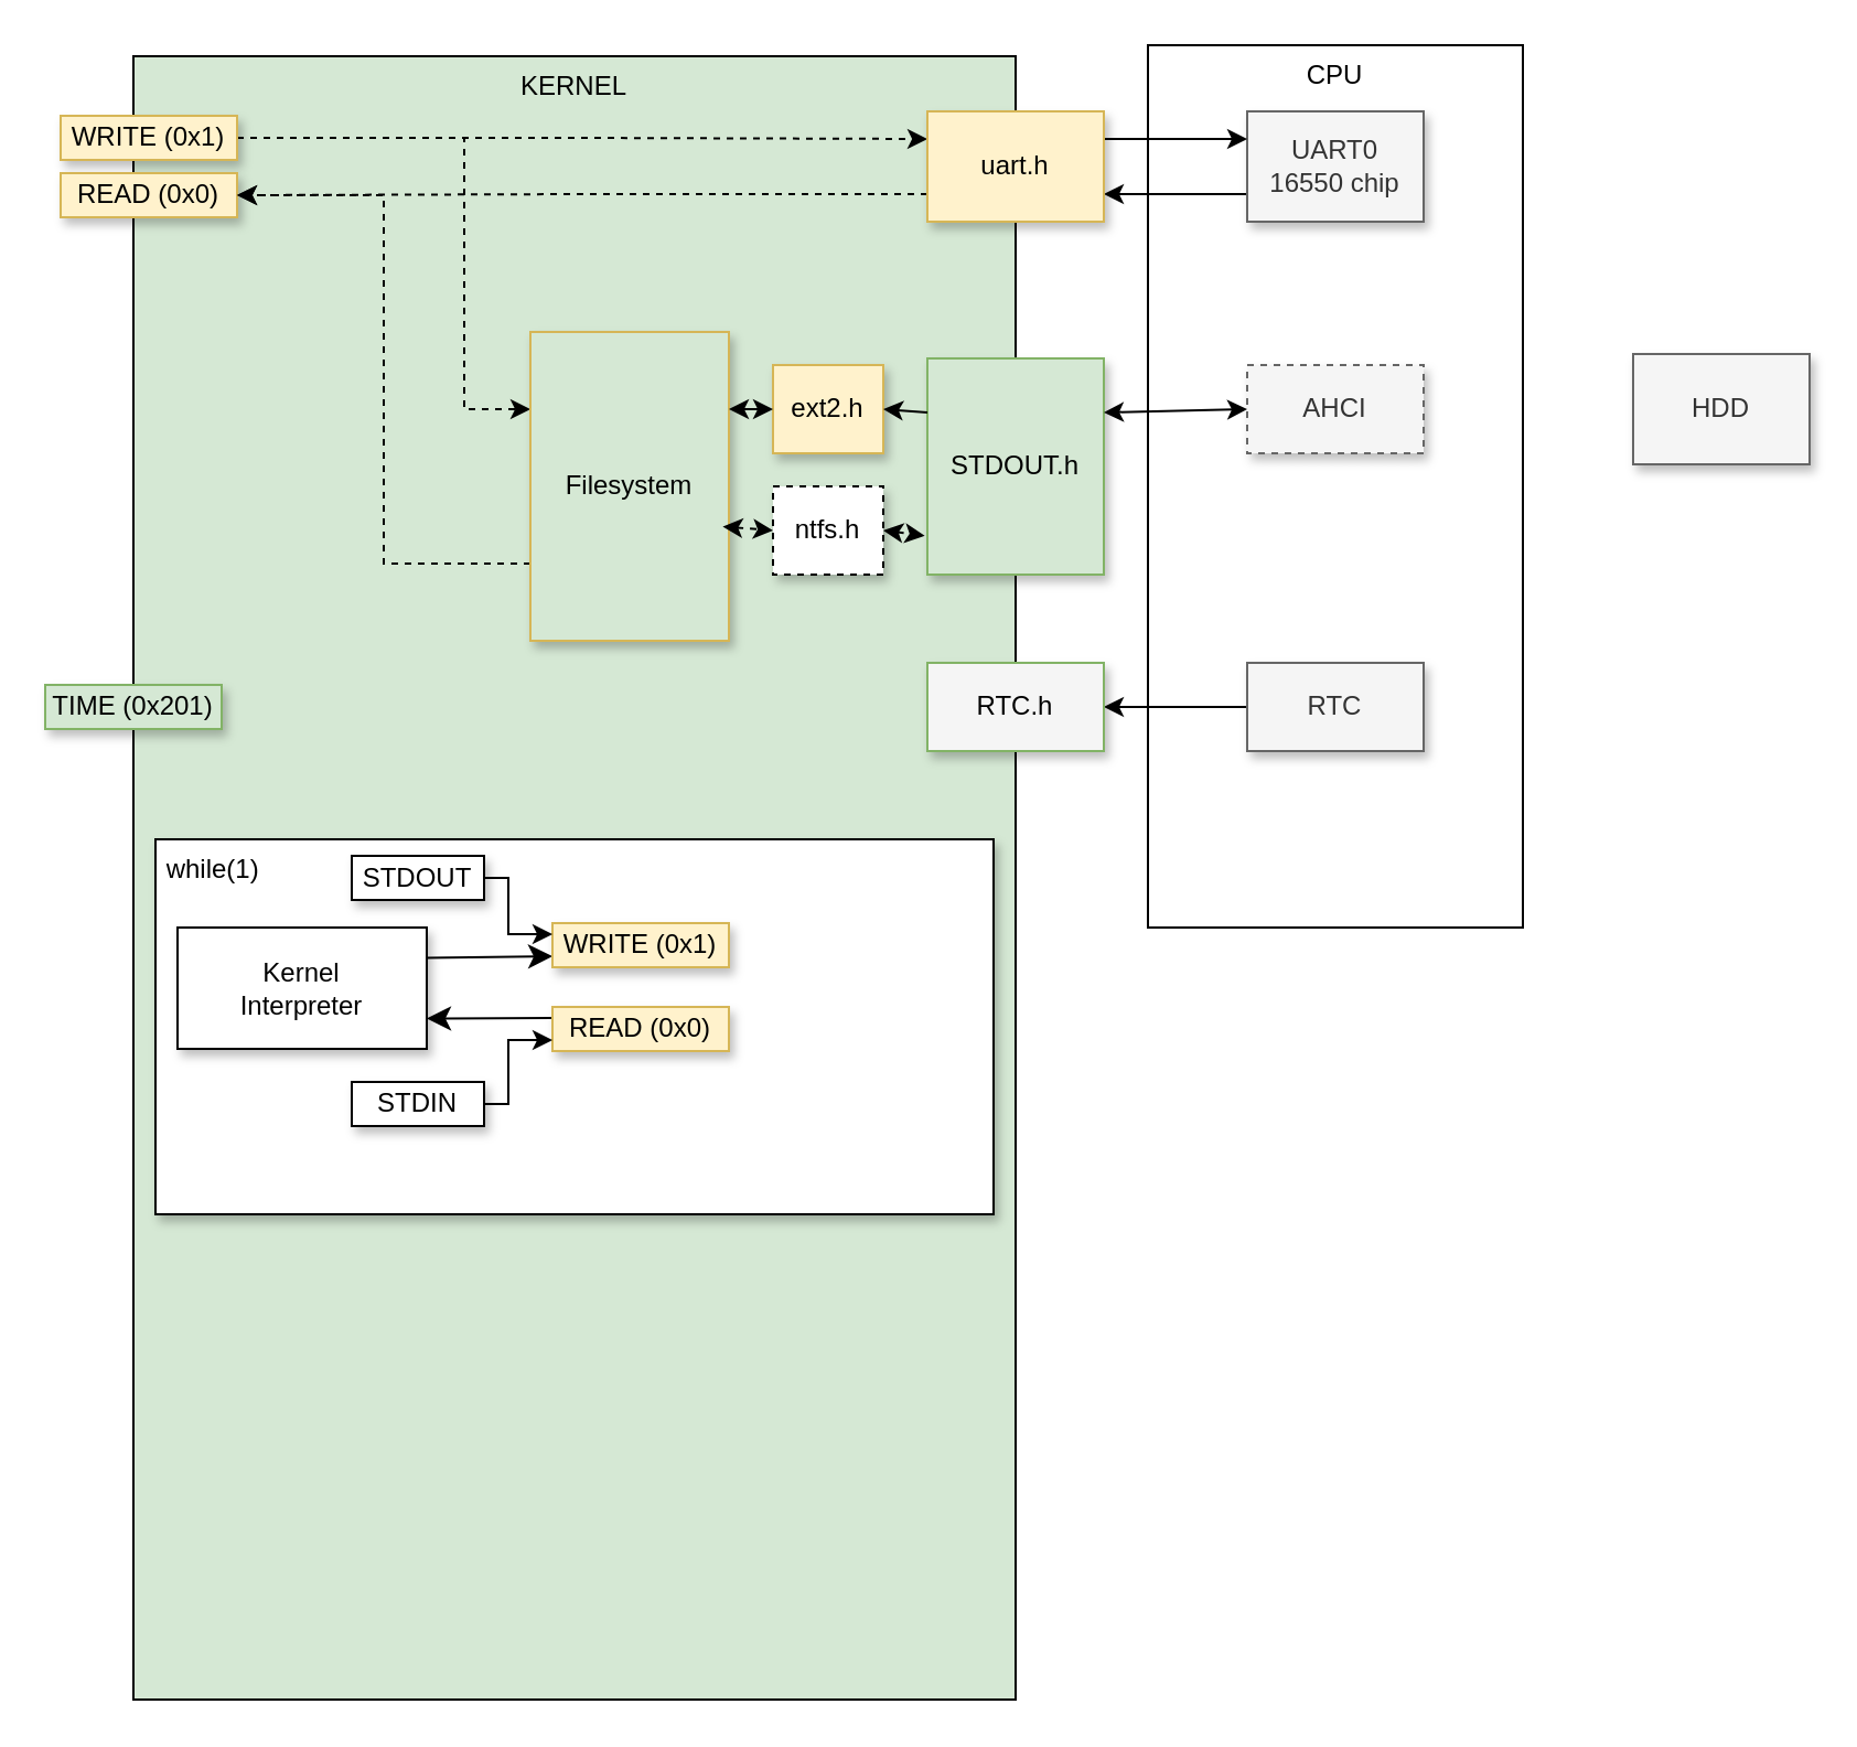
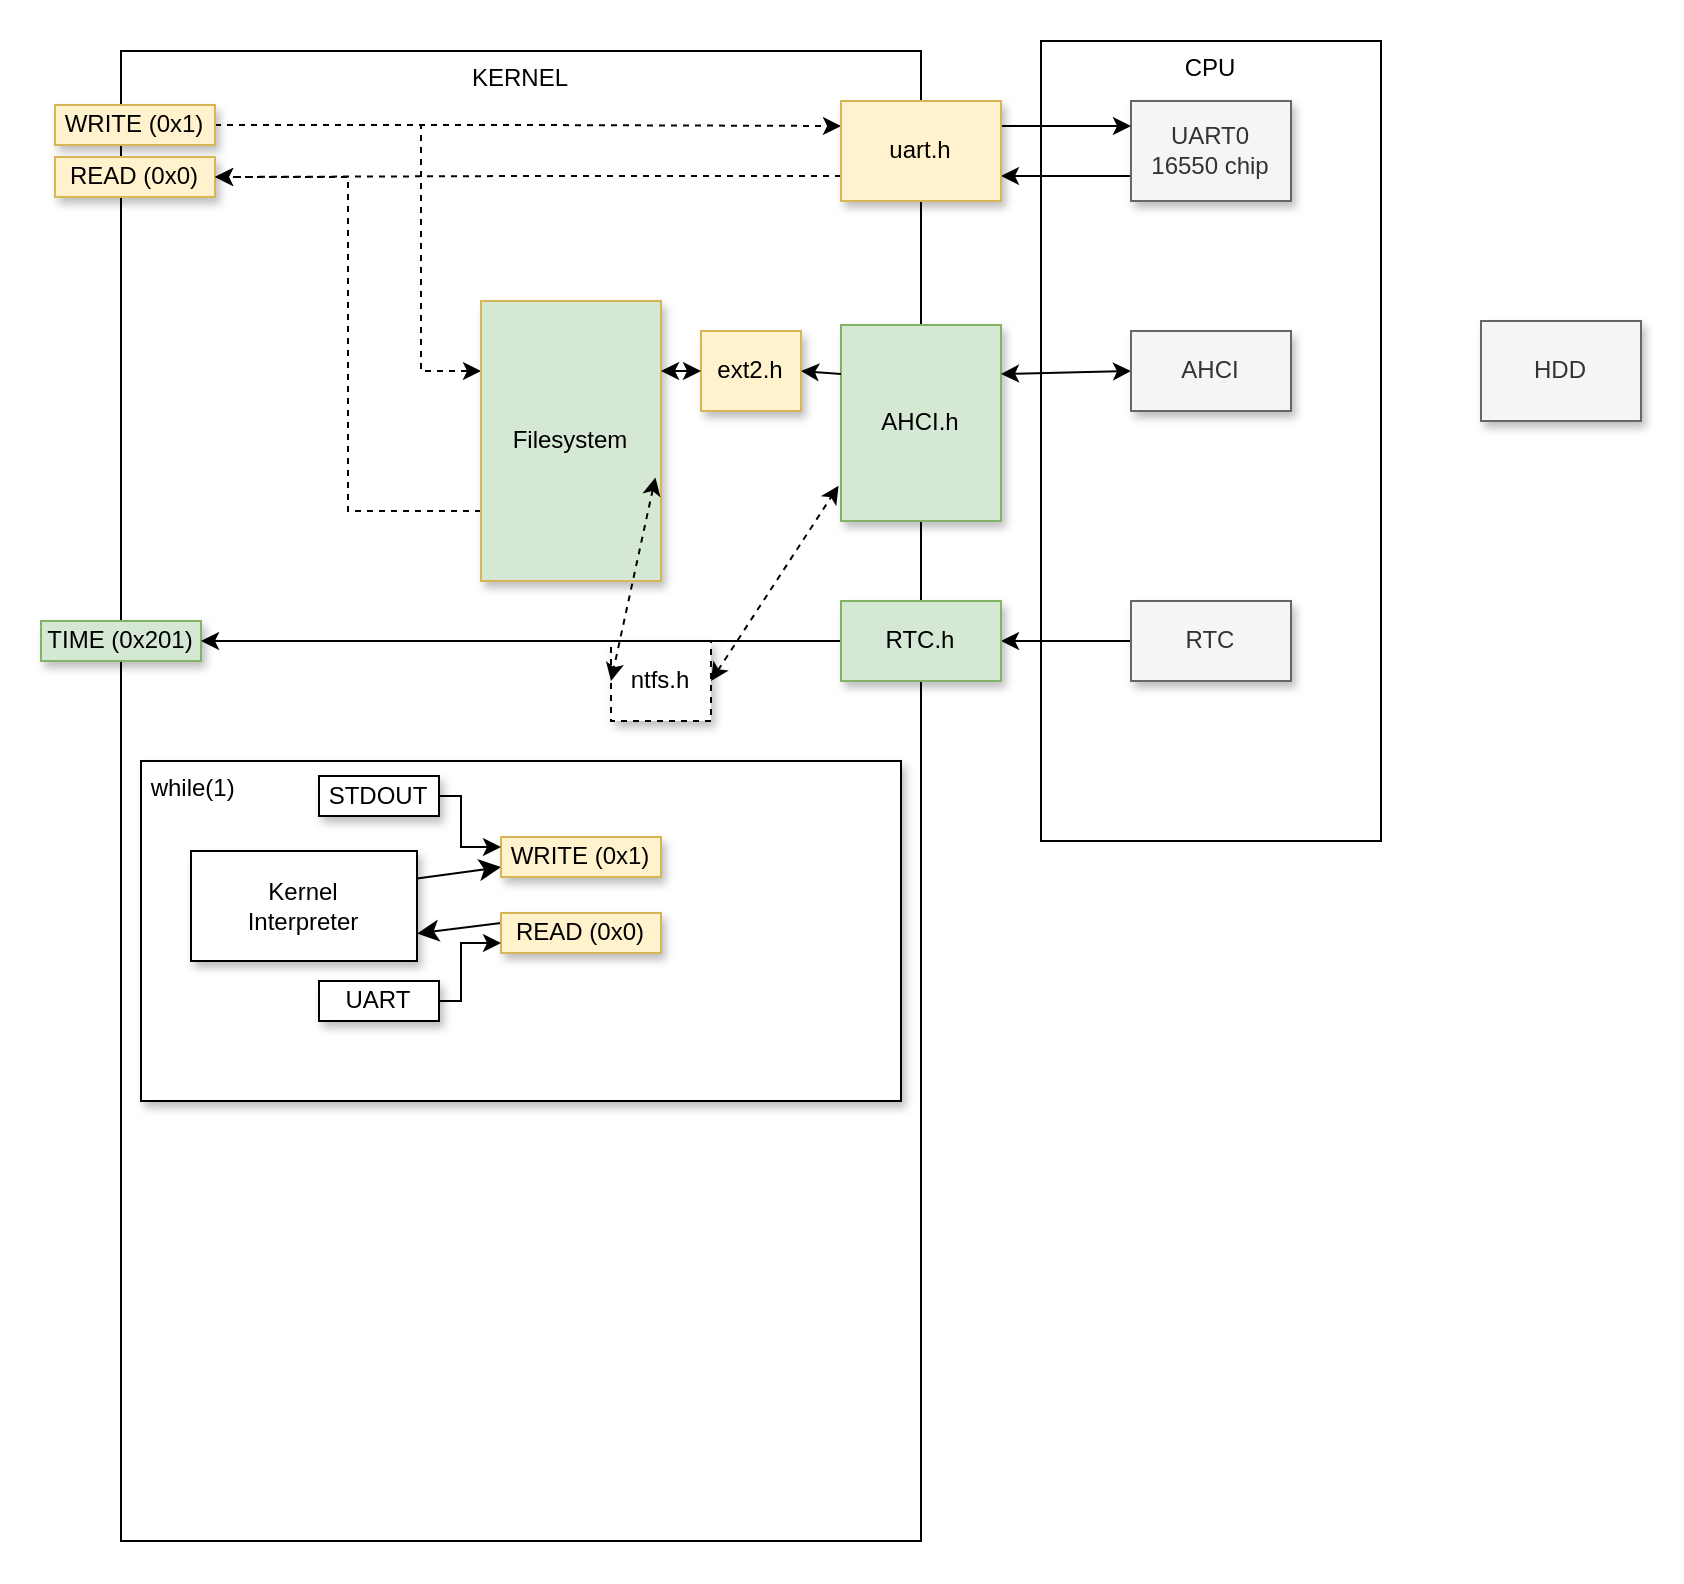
  <mxCell id="0" />
  <mxCell id="1" parent="0" />
  <mxCell id="2" value="CPU" style="rounded=0;whiteSpace=wrap;html=1;verticalAlign=top;" parent="1" vertex="1"><mxGeometry x="520" y="20" width="170" height="400" as="geometry" /></mxCell>
- <mxCell id="3" value="KERNEL" style="rounded=0;whiteSpace=wrap;html=1;verticalAlign=top;fillColor=#d5e8d4;" parent="1" vertex="1"><mxGeometry x="60" y="25" width="400" height="745" as="geometry" /></mxCell>
+ <mxCell id="3" value="KERNEL" style="rounded=0;whiteSpace=wrap;html=1;verticalAlign=top;" parent="1" vertex="1"><mxGeometry x="60" y="25" width="400" height="745" as="geometry" /></mxCell>
  <mxCell id="4" style="edgeStyle=orthogonalEdgeStyle;rounded=0;orthogonalLoop=1;jettySize=auto;html=1;exitX=1;exitY=0.5;exitDx=0;exitDy=0;dashed=1;entryX=0;entryY=0.25;entryDx=0;entryDy=0;" parent="1" source="6" target="21" edge="1"><mxGeometry relative="1" as="geometry"><mxPoint x="300" y="60" as="targetPoint" /></mxGeometry></mxCell>
  <mxCell id="5" style="edgeStyle=orthogonalEdgeStyle;rounded=0;orthogonalLoop=1;jettySize=auto;html=1;exitX=1;exitY=0.5;exitDx=0;exitDy=0;entryX=0;entryY=0.25;entryDx=0;entryDy=0;dashed=1;" parent="1" source="6" target="13" edge="1"><mxGeometry relative="1" as="geometry"><Array as="points"><mxPoint x="210" y="62" /><mxPoint x="210" y="185" /></Array></mxGeometry></mxCell>
  <mxCell id="6" value="WRITE (0x1)" style="rounded=0;whiteSpace=wrap;html=1;fillColor=#fff2cc;strokeColor=#d6b656;shadow=1;" parent="1" vertex="1"><mxGeometry x="27" y="52" width="80" height="20" as="geometry" /></mxCell>
  <mxCell id="7" value="READ (0x0)" style="rounded=0;whiteSpace=wrap;html=1;fillColor=#fff2cc;strokeColor=#d6b656;shadow=1;" parent="1" vertex="1"><mxGeometry x="27" y="78" width="80" height="20" as="geometry" /></mxCell>
  <mxCell id="8" style="edgeStyle=orthogonalEdgeStyle;rounded=0;orthogonalLoop=1;jettySize=auto;html=1;exitX=0;exitY=0.75;exitDx=0;exitDy=0;entryX=1;entryY=0.75;entryDx=0;entryDy=0;" parent="1" source="9" target="21" edge="1"><mxGeometry relative="1" as="geometry" /></mxCell>
  <mxCell id="9" value="&lt;span style=&quot;color: rgb(51, 51, 51);&quot;&gt;UART0&lt;/span&gt;&lt;div style=&quot;color: rgb(51, 51, 51);&quot;&gt;16550 chip&lt;/div&gt;" style="rounded=0;whiteSpace=wrap;html=1;fillColor=#f5f5f5;fontColor=#333333;strokeColor=#666666;shadow=1;" parent="1" vertex="1"><mxGeometry x="565" y="50" width="80" height="50" as="geometry" /></mxCell>
- <mxCell id="10" value="STDOUT.h" style="rounded=0;whiteSpace=wrap;html=1;fillColor=#d5e8d4;strokeColor=#82b366;shadow=1;" parent="1" vertex="1"><mxGeometry x="420" y="162" width="80" height="98" as="geometry" /></mxCell>
+ <mxCell id="10" value="AHCI.h" style="rounded=0;whiteSpace=wrap;html=1;fillColor=#d5e8d4;strokeColor=#82b366;shadow=1;" parent="1" vertex="1"><mxGeometry x="420" y="162" width="80" height="98" as="geometry" /></mxCell>
  <mxCell id="11" value="HDD" style="rounded=0;whiteSpace=wrap;html=1;fillColor=#f5f5f5;fontColor=#333333;strokeColor=#666666;shadow=1;" parent="1" vertex="1"><mxGeometry x="740" y="160" width="80" height="50" as="geometry" /></mxCell>
  <mxCell id="12" style="edgeStyle=orthogonalEdgeStyle;rounded=0;orthogonalLoop=1;jettySize=auto;html=1;exitX=0;exitY=0.75;exitDx=0;exitDy=0;entryX=1;entryY=0.5;entryDx=0;entryDy=0;dashed=1;" parent="1" source="13" target="7" edge="1"><mxGeometry relative="1" as="geometry" /></mxCell>
  <mxCell id="13" value="Filesystem" style="rounded=0;whiteSpace=wrap;html=1;fillColor=#d5e8d4;strokeColor=#d6b656;shadow=1;" parent="1" vertex="1"><mxGeometry x="240" y="150" width="90" height="140" as="geometry" /></mxCell>
  <mxCell id="14" value="ext2.h" style="rounded=0;whiteSpace=wrap;html=1;align=center;fillColor=#fff2cc;strokeColor=#d6b656;shadow=1;" parent="1" vertex="1"><mxGeometry x="350" y="165" width="50" height="40" as="geometry" /></mxCell>
  <mxCell id="15" value="" style="endArrow=none;startArrow=classic;html=1;rounded=0;entryX=0;entryY=0.25;entryDx=0;entryDy=0;exitX=1;exitY=0.5;exitDx=0;exitDy=0;" parent="1" source="14" target="10" edge="1"><mxGeometry width="50" height="50" relative="1" as="geometry"><mxPoint x="260" y="210" as="sourcePoint" /><mxPoint x="310" y="160" as="targetPoint" /></mxGeometry></mxCell>
  <mxCell id="16" value="" style="endArrow=classic;startArrow=classic;html=1;rounded=0;entryX=0;entryY=0.5;entryDx=0;entryDy=0;exitX=1;exitY=0.25;exitDx=0;exitDy=0;" parent="1" source="13" target="14" edge="1"><mxGeometry width="50" height="50" relative="1" as="geometry"><mxPoint x="390" y="195" as="sourcePoint" /><mxPoint x="410" y="195" as="targetPoint" /></mxGeometry></mxCell>
  <mxCell id="17" value="" style="endArrow=classic;startArrow=classic;html=1;rounded=0;entryX=0;entryY=0.5;entryDx=0;entryDy=0;exitX=1;exitY=0.25;exitDx=0;exitDy=0;" parent="1" source="10" target="18" edge="1"><mxGeometry width="50" height="50" relative="1" as="geometry"><mxPoint x="500" y="185" as="sourcePoint" /><mxPoint x="740" y="185" as="targetPoint" /></mxGeometry></mxCell>
- <mxCell id="18" value="AHCI" style="rounded=0;whiteSpace=wrap;html=1;fillColor=#f5f5f5;fontColor=#333333;strokeColor=#666666;shadow=1;dashed=1;" parent="1" vertex="1"><mxGeometry x="565" y="165" width="80" height="40" as="geometry" /></mxCell>
+ <mxCell id="18" value="AHCI" style="rounded=0;whiteSpace=wrap;html=1;fillColor=#f5f5f5;fontColor=#333333;strokeColor=#666666;shadow=1;" parent="1" vertex="1"><mxGeometry x="565" y="165" width="80" height="40" as="geometry" /></mxCell>
  <mxCell id="19" style="edgeStyle=orthogonalEdgeStyle;rounded=0;orthogonalLoop=1;jettySize=auto;html=1;exitX=1;exitY=0.25;exitDx=0;exitDy=0;entryX=0;entryY=0.25;entryDx=0;entryDy=0;" parent="1" source="21" target="9" edge="1"><mxGeometry relative="1" as="geometry" /></mxCell>
  <mxCell id="20" style="edgeStyle=orthogonalEdgeStyle;rounded=0;orthogonalLoop=1;jettySize=auto;html=1;exitX=0;exitY=0.75;exitDx=0;exitDy=0;entryX=1;entryY=0.5;entryDx=0;entryDy=0;dashed=1;" parent="1" source="21" target="7" edge="1"><mxGeometry relative="1" as="geometry" /></mxCell>
  <mxCell id="21" value="uart.h" style="rounded=0;whiteSpace=wrap;html=1;fillColor=#fff2cc;strokeColor=#d6b656;shadow=1;" parent="1" vertex="1"><mxGeometry x="420" y="50" width="80" height="50" as="geometry" /></mxCell>
- <mxCell id="22" value="ntfs.h" style="rounded=0;whiteSpace=wrap;html=1;align=center;dashed=1;shadow=1;" parent="1" vertex="1"><mxGeometry x="350" y="220" width="50" height="40" as="geometry" /></mxCell>
+ <mxCell id="22" value="ntfs.h" style="rounded=0;whiteSpace=wrap;html=1;align=center;dashed=1;shadow=1;" parent="1" vertex="1"><mxGeometry x="305" y="320" width="50" height="40" as="geometry" /></mxCell>
  <mxCell id="23" value="" style="endArrow=classic;startArrow=classic;html=1;rounded=0;entryX=0;entryY=0.5;entryDx=0;entryDy=0;exitX=0.969;exitY=0.63;exitDx=0;exitDy=0;exitPerimeter=0;dashed=1;" parent="1" source="13" target="22" edge="1"><mxGeometry width="50" height="50" relative="1" as="geometry"><mxPoint x="340" y="195" as="sourcePoint" /><mxPoint x="360" y="195" as="targetPoint" /></mxGeometry></mxCell>
  <mxCell id="24" value="" style="endArrow=classic;startArrow=classic;html=1;rounded=0;entryX=-0.015;entryY=0.82;entryDx=0;entryDy=0;exitX=1;exitY=0.5;exitDx=0;exitDy=0;entryPerimeter=0;dashed=1;" parent="1" source="22" target="10" edge="1"><mxGeometry width="50" height="50" relative="1" as="geometry"><mxPoint x="350" y="205" as="sourcePoint" /><mxPoint x="370" y="205" as="targetPoint" /></mxGeometry></mxCell>
  <mxCell id="25" value="TIME (0x201)" style="rounded=0;whiteSpace=wrap;html=1;fillColor=#d5e8d4;strokeColor=#82b366;shadow=1;" parent="1" vertex="1"><mxGeometry x="20" y="310" width="80" height="20" as="geometry" /></mxCell>
  <mxCell id="26" style="edgeStyle=orthogonalEdgeStyle;rounded=0;orthogonalLoop=1;jettySize=auto;html=1;exitX=0;exitY=0.5;exitDx=0;exitDy=0;entryX=1;entryY=0.5;entryDx=0;entryDy=0;" parent="1" source="27" target="29" edge="1"><mxGeometry relative="1" as="geometry" /></mxCell>
  <mxCell id="27" value="RTC" style="rounded=0;whiteSpace=wrap;html=1;fillColor=#f5f5f5;strokeColor=#666666;fontColor=#333333;shadow=1;" parent="1" vertex="1"><mxGeometry x="565" y="300" width="80" height="40" as="geometry" /></mxCell>
- <mxCell id="29" value="RTC.h" style="rounded=0;whiteSpace=wrap;html=1;fillColor=#f5f5f5;strokeColor=#82b366;shadow=1;" parent="1" vertex="1"><mxGeometry x="420" y="300" width="80" height="40" as="geometry" /></mxCell>
+ <mxCell id="28" style="edgeStyle=orthogonalEdgeStyle;rounded=0;orthogonalLoop=1;jettySize=auto;html=1;exitX=0;exitY=0.5;exitDx=0;exitDy=0;entryX=1;entryY=0.5;entryDx=0;entryDy=0;" parent="1" source="29" target="25" edge="1"><mxGeometry relative="1" as="geometry" /></mxCell>
+ <mxCell id="29" value="RTC.h" style="rounded=0;whiteSpace=wrap;html=1;fillColor=#d5e8d4;strokeColor=#82b366;shadow=1;" parent="1" vertex="1"><mxGeometry x="420" y="300" width="80" height="40" as="geometry" /></mxCell>
  <mxCell id="30" value="&amp;nbsp;while(1)" style="rounded=0;whiteSpace=wrap;html=1;verticalAlign=top;align=left;shadow=1;" parent="1" vertex="1"><mxGeometry x="70" y="380" width="380" height="170" as="geometry" /></mxCell>
  <mxCell id="31" value="" style="edgeStyle=none;curved=1;rounded=0;orthogonalLoop=1;jettySize=auto;html=1;fontSize=12;startSize=8;endSize=8;exitX=1;exitY=0.25;exitDx=0;exitDy=0;entryX=0;entryY=0.75;entryDx=0;entryDy=0;" parent="1" source="32" target="35" edge="1"><mxGeometry relative="1" as="geometry" /></mxCell>
- <mxCell id="32" value="Kernel&lt;div&gt;Interpreter&lt;/div&gt;" style="rounded=0;whiteSpace=wrap;html=1;shadow=1;" parent="1" vertex="1"><mxGeometry x="80" y="420" width="113" height="55" as="geometry" /></mxCell>
+ <mxCell id="32" value="Kernel&lt;div&gt;Interpreter&lt;/div&gt;" style="rounded=0;whiteSpace=wrap;html=1;shadow=1;" parent="1" vertex="1"><mxGeometry x="95" y="425" width="113" height="55" as="geometry" /></mxCell>
  <mxCell id="33" value="" style="edgeStyle=none;curved=1;rounded=0;orthogonalLoop=1;jettySize=auto;html=1;fontSize=12;startSize=8;endSize=8;entryX=1;entryY=0.75;entryDx=0;entryDy=0;exitX=0;exitY=0.25;exitDx=0;exitDy=0;" parent="1" source="34" target="32" edge="1"><mxGeometry relative="1" as="geometry" /></mxCell>
  <mxCell id="34" value="READ (0x0)" style="rounded=0;whiteSpace=wrap;html=1;fillColor=#fff2cc;strokeColor=#d6b656;shadow=1;" parent="1" vertex="1"><mxGeometry x="250" y="456" width="80" height="20" as="geometry" /></mxCell>
  <mxCell id="35" value="WRITE (0x1)" style="rounded=0;whiteSpace=wrap;html=1;fillColor=#fff2cc;strokeColor=#d6b656;shadow=1;" parent="1" vertex="1"><mxGeometry x="250" y="418" width="80" height="20" as="geometry" /></mxCell>
  <mxCell id="36" style="edgeStyle=orthogonalEdgeStyle;rounded=0;orthogonalLoop=1;jettySize=auto;html=1;entryX=0;entryY=0.75;entryDx=0;entryDy=0;" edge="1" parent="1" source="37" target="34"><mxGeometry relative="1" as="geometry"><Array as="points"><mxPoint x="230" y="500" /><mxPoint x="230" y="471" /></Array></mxGeometry></mxCell>
- <mxCell id="37" value="STDIN" style="rounded=0;whiteSpace=wrap;html=1;shadow=1;" parent="1" vertex="1"><mxGeometry x="159" y="490" width="60" height="20" as="geometry" /></mxCell>
+ <mxCell id="37" value="UART" style="rounded=0;whiteSpace=wrap;html=1;shadow=1;" parent="1" vertex="1"><mxGeometry x="159" y="490" width="60" height="20" as="geometry" /></mxCell>
  <mxCell id="38" style="edgeStyle=orthogonalEdgeStyle;rounded=0;orthogonalLoop=1;jettySize=auto;html=1;entryX=0;entryY=0.25;entryDx=0;entryDy=0;" edge="1" parent="1" source="39" target="35"><mxGeometry relative="1" as="geometry"><Array as="points"><mxPoint x="230" y="398" /><mxPoint x="230" y="423" /></Array></mxGeometry></mxCell>
  <mxCell id="39" value="STDOUT" style="rounded=0;whiteSpace=wrap;html=1;shadow=1;" parent="1" vertex="1"><mxGeometry x="159" y="387.5" width="60" height="20" as="geometry" /></mxCell>
